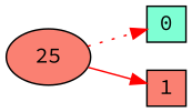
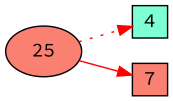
  digraph {
    fontname="Source Code Pro"
    rankdir=LR
    node [fillcolor=salmon fontname="Source Code Pro" shape=box style=filled]
    edge [color=red fontname="Source Code Pro"]
-   n1 [fillcolor=aquamarine height=0.3 label=0 width=0.3]
-   n2 [height=0.3 label=1 width=0.3]
+   n1 [fillcolor=aquamarine height=0.3 label=4 width=0.3]
+   n2 [height=0.3 label=7 width=0.3]
    n3 [label=25 shape=""]
    n3 -> n1 [style=dotted]
    n3 -> n2 [style=filled]
  }
